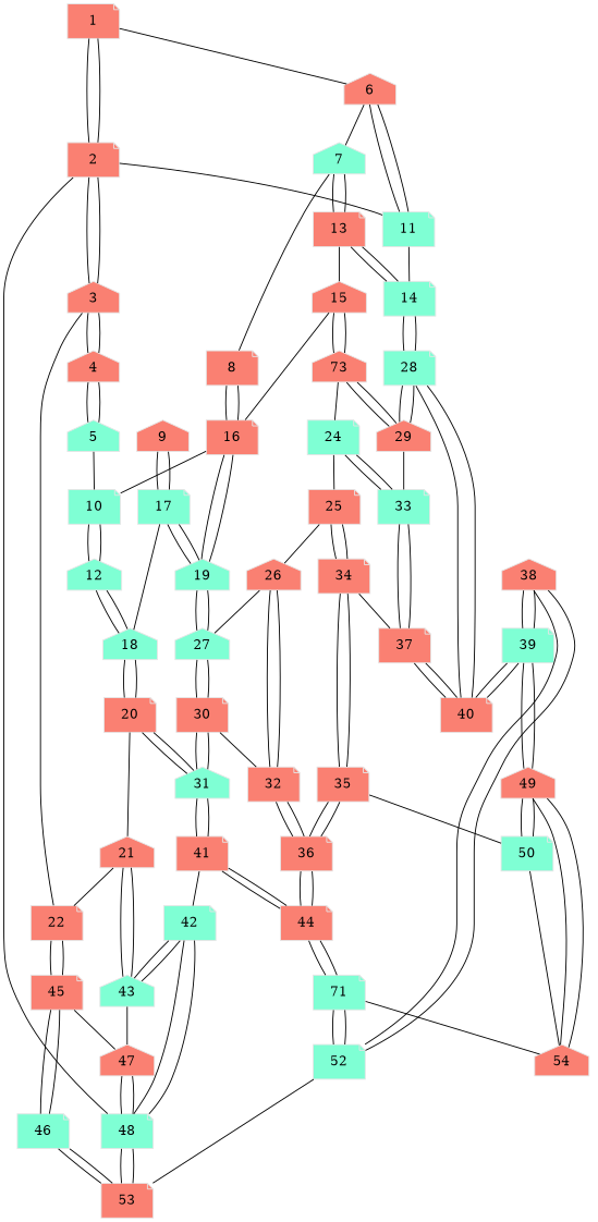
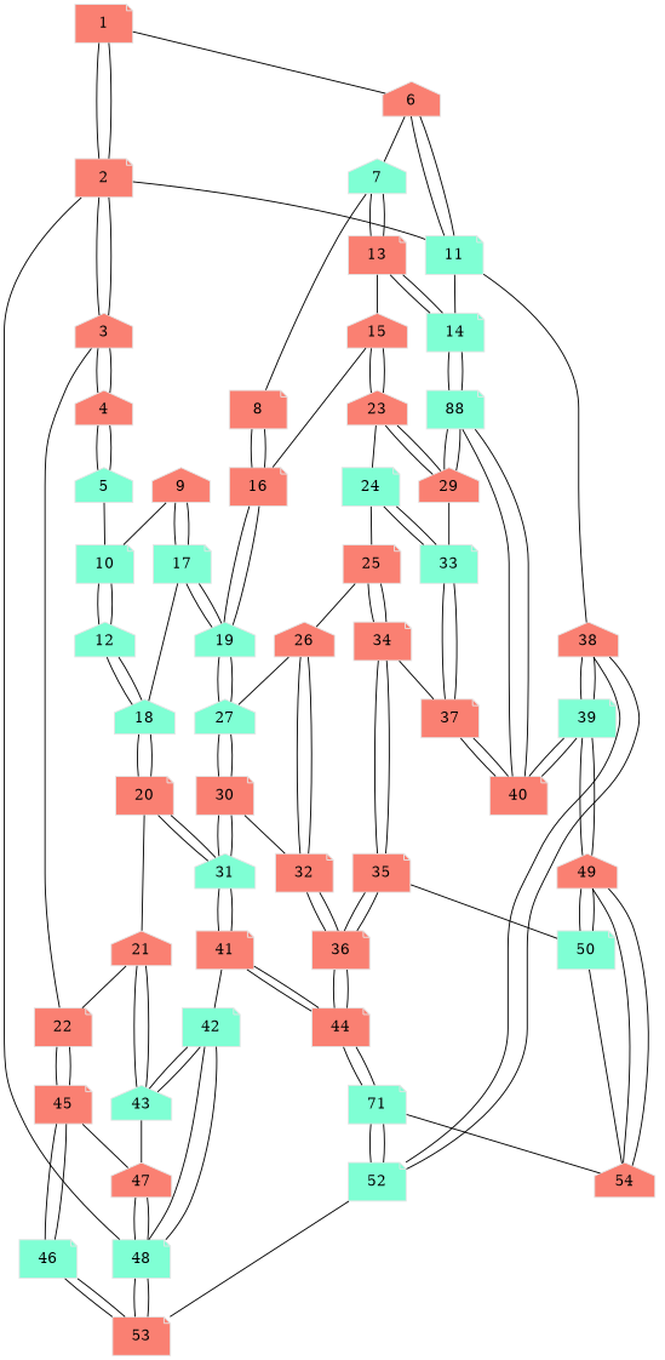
  graph {
    node [color=gray90 fillcolor=salmon shape=note style=filled]
    1
    2
    6 [shape=house]
    3 [shape=house]
    11 [fillcolor=aquamarine]
    48 [fillcolor=aquamarine]
    7 [fillcolor=aquamarine shape=house]
    4 [shape=house]
    22
    14 [fillcolor=aquamarine]
    38 [shape=house]
    46 [fillcolor=aquamarine]
    53
    5 [fillcolor=aquamarine shape=house]
    45
    10 [fillcolor=aquamarine]
    12 [fillcolor=aquamarine shape=house]
    18 [fillcolor=aquamarine shape=house]
    8
    13
    16
    15 [shape=house]
    9 [shape=house]
    17 [fillcolor=aquamarine]
    19 [fillcolor=aquamarine shape=house]
-   28 [fillcolor=aquamarine]
+   28 [fillcolor=aquamarine label=88]
    39 [fillcolor=aquamarine]
    52 [fillcolor=aquamarine]
    20
-   23 [shape=house label=73]
+   23 [shape=house]
    29 [shape=house]
    40
    24 [fillcolor=aquamarine]
    27 [fillcolor=aquamarine shape=house]
    21 [shape=house]
    31 [fillcolor=aquamarine shape=house]
    30
    43 [fillcolor=aquamarine shape=house]
    41
    47 [shape=house]
    25
    33 [fillcolor=aquamarine]
    26 [shape=house]
    34
    37
    32
    35
    36
    44
    42 [fillcolor=aquamarine]
    50 [fillcolor=aquamarine]
    54 [shape=house]
    n53 [fillcolor=aquamarine label=71]
    49 [shape=house]
    1 -- 2
    1 -- 2
    1 -- 6
    2 -- 3
    2 -- 3
    2 -- 11
    2 -- 48
    6 -- 11
    6 -- 11
    6 -- 7
    3 -- 4
    3 -- 4
    3 -- 22
    11 -- 14
+   11 -- 38
    48 -- 53
    48 -- 53
    7 -- 8
    7 -- 13
    7 -- 13
    4 -- 5
    4 -- 5
    22 -- 45
    22 -- 45
    14 -- 28
    14 -- 28
    38 -- 39
    38 -- 39
    38 -- 52
    38 -- 52
    46 -- 53
    46 -- 53
    5 -- 10
    45 -- 46
    45 -- 46
    45 -- 47
    10 -- 12
    10 -- 12
    12 -- 18
    12 -- 18
    18 -- 20
    18 -- 20
    8 -- 16
    8 -- 16
    13 -- 14
    13 -- 14
    13 -- 15
    16 -- 19
    16 -- 19
    15 -- 16
    15 -- 23
    15 -- 23
-   16 -- 10
+   9 -- 10
    9 -- 17
    9 -- 17
    17 -- 18
    17 -- 19
    17 -- 19
    19 -- 27
    19 -- 27
    28 -- 29
    28 -- 29
    28 -- 40
    28 -- 40
    39 -- 40
    39 -- 40
    39 -- 49
    39 -- 49
    52 -- 53
    20 -- 21
    20 -- 31
    20 -- 31
    23 -- 29
    23 -- 29
    23 -- 24
    29 -- 33
    24 -- 25
    24 -- 33
    24 -- 33
    27 -- 30
    27 -- 30
    21 -- 22
    21 -- 43
    21 -- 43
    31 -- 41
    31 -- 41
    30 -- 31
    30 -- 31
    30 -- 32
    43 -- 47
    41 -- 44
    41 -- 44
    41 -- 42
    47 -- 48
    47 -- 48
    25 -- 26
    25 -- 34
    25 -- 34
    33 -- 37
    33 -- 37
    26 -- 27
    26 -- 32
    26 -- 32
    34 -- 37
    34 -- 35
    34 -- 35
    37 -- 40
    37 -- 40
    32 -- 36
    32 -- 36
    35 -- 36
    35 -- 36
    35 -- 50
    36 -- 44
    36 -- 44
    44 -- n53
    44 -- n53
    42 -- 48
    42 -- 48
    42 -- 43
    42 -- 43
    50 -- 54
    n53 -- 52
    n53 -- 52
    n53 -- 54
    49 -- 50
    49 -- 50
    49 -- 54
    49 -- 54
  }
